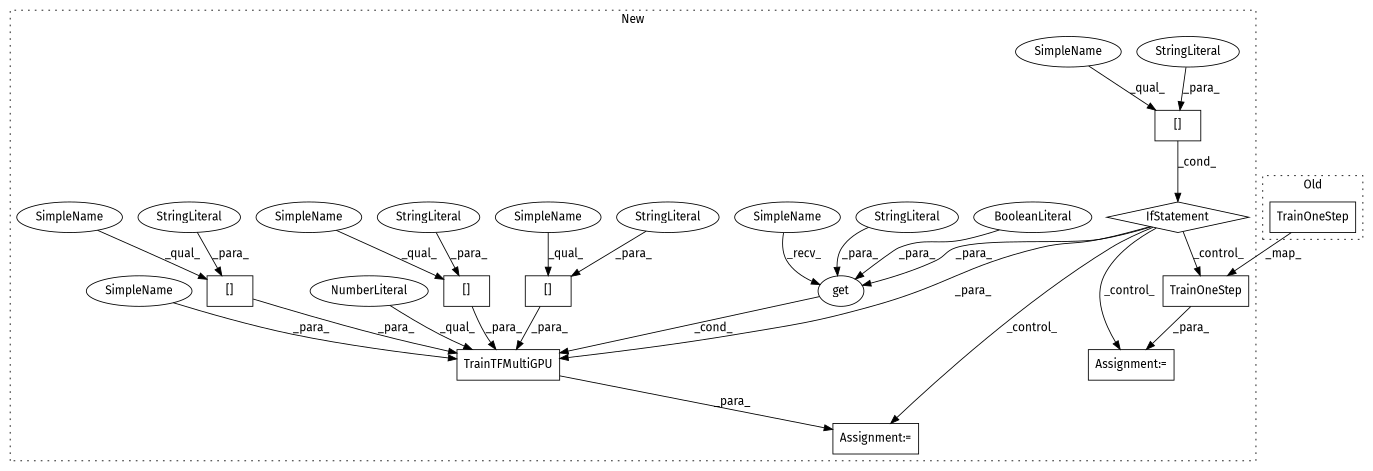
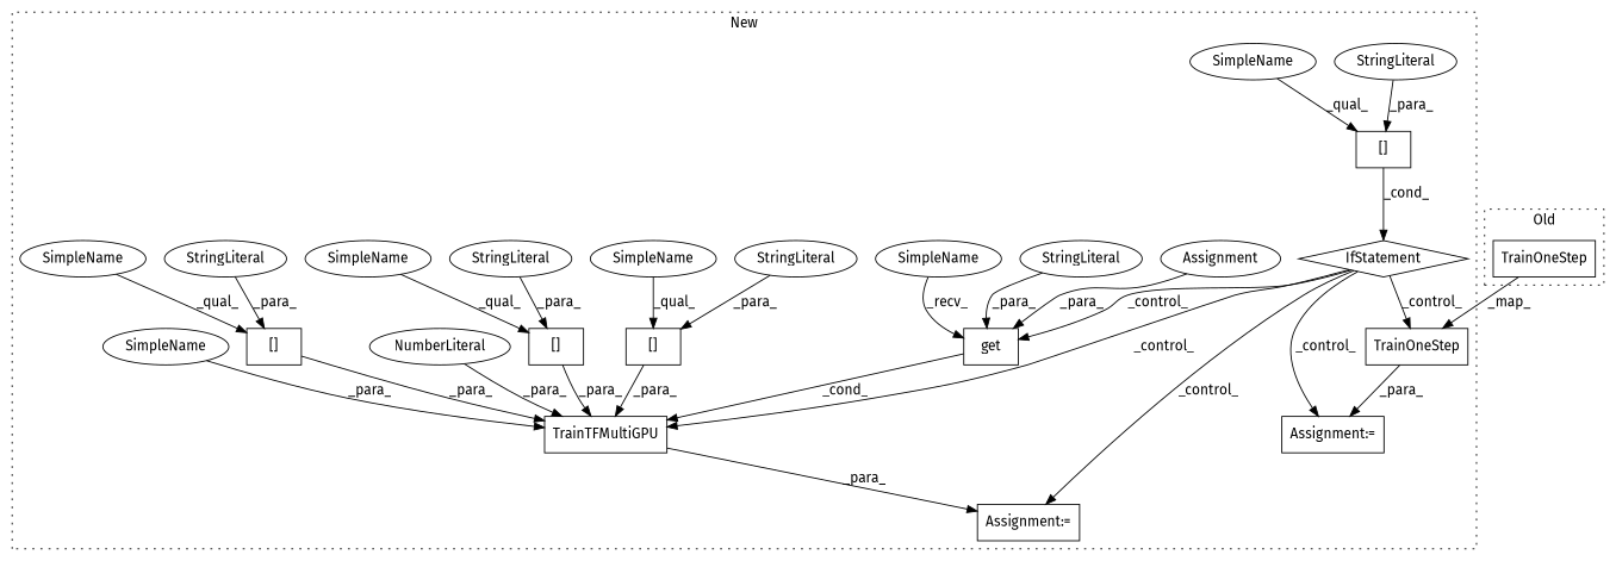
  digraph {
    fontname="Fira Sans"
    node [a=42 fontname="Fira Sans" l=6 shape=ellipse]
    edge [fontname="Fira Sans"]
    n1 [a=32 l="13,1" label=TrainOneStep s="2352,2372" shape=box]
    n2 [a=2 l="7,1" label="[]" s="2302,2327" shape=box]
    n3 [a=32 l="16,1" label=TrainTFMultiGPU s="2409,2530" shape=box]
    n4 [a=2 l="7,1" label="[]" s="2486,2505" shape=box]
    n5 [a=34 l=1 label=NumberLiteral s=2460]
    n6 [a=2 l="7,1" label="[]" s="2433,2458" shape=box]
-   n7 [a=32 l="4,1" label=get s="2514,2529"]
+   n7 [a=32 l="4,1" label=get s="2514,2529" shape=box]
    n8 [a=2 l="7,1" label="[]" s="2462,2479" shape=box]
-   n9 [a=9 l=4 label=BooleanLiteral s=2481]
+   n9 [a=9 l=4 label=Assignment s=2481]
    n10 [a=25 l="4,2" label=IfStatement s="2298,2328" shape=diamond]
    n11 [a=45 l=11 label=StringLiteral s=2518]
    n12 [a=45 l=10 label=StringLiteral s=2469]
    n13 [a=7 l=1 label="Assignment:=" s=2408 shape=box]
    n14 [a=45 l=18 label=StringLiteral s=2309]
    n15 [a=45 l=18 label=StringLiteral s=2440]
    n16 [a=7 l=1 label="Assignment:=" s=2351 shape=box]
    n17 [a=45 l=12 label=StringLiteral s=2493]
    n18 [label=SimpleName s=2507]
    n19 [label=SimpleName s=2302]
    n20 [label=SimpleName s=2486]
    n21 [label=SimpleName s=2462]
    n22 [label=SimpleName s=2433]
    n23 [l=7 label=SimpleName s=2425]
    n24 [a=32 l="13,1" label=TrainOneStep s="2252,2272" shape=box]
    subgraph cluster_1 {
      label=New
      style=dotted
      n1
      n2
      n3
      n4
      n5
      n6
      n7
      n8
      n9
      n10
      n11
      n12
      n13
      n14
      n15
      n16
      n17
      n18
      n19
      n20
      n21
      n22
      n23
    }
    subgraph cluster_2 {
      label=Old
      style=dotted
      n24
    }
    n1 -> n16 [label=_para_]
    n2 -> n10 [label=_cond_]
    n3 -> n13 [label=_para_]
    n4 -> n3 [label=_para_]
-   n5 -> n3 [label=_qual_]
+   n5 -> n3 [label=_para_]
    n6 -> n3 [label=_para_]
    n7 -> n3 [label=_cond_]
    n8 -> n3 [label=_para_]
    n9 -> n7 [label=_para_]
    n10 -> n1 [label=_control_]
-   n10 -> n3 [label=_para_]
-   n10 -> n7 [label=_para_]
+   n10 -> n3 [label=_control_]
+   n10 -> n7 [label=_control_]
    n10 -> n13 [label=_control_]
    n10 -> n16 [label=_control_]
    n11 -> n7 [label=_para_]
    n12 -> n8 [label=_para_]
    n14 -> n2 [label=_para_]
    n15 -> n6 [label=_para_]
    n17 -> n4 [label=_para_]
    n18 -> n7 [label=_recv_]
    n19 -> n2 [label=_qual_]
    n20 -> n4 [label=_qual_]
    n21 -> n8 [label=_qual_]
    n22 -> n6 [label=_qual_]
    n23 -> n3 [label=_para_]
    n24 -> n1 [label=_map_]
  }
